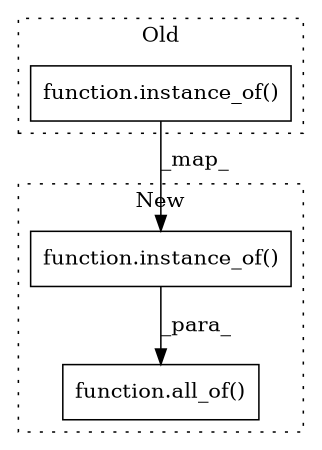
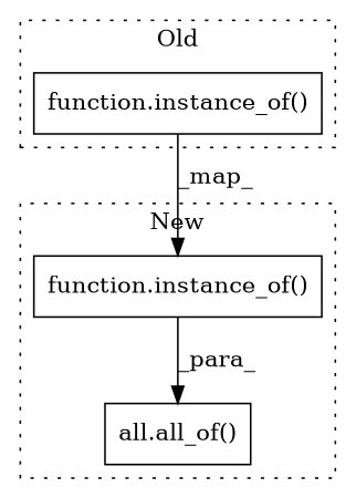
  digraph {
    node [a=75 l="12,1" shape=box]
    n1 [label="function.instance_of()" s="8987,9008"]
-   n2 [l="16,6" label="function.all_of()" s="9051,9302"]
+   n2 [l="16,6" label="all.all_of()" s="9051,9302"]
    n3 [label="function.instance_of()" s="9038,9053"]
    subgraph cluster_1 {
      label=New
      style=dotted
      n1
      n2
    }
    subgraph cluster_2 {
      label=Old
      style=dotted
      n3
    }
    n1 -> n2 [label=_para_]
    n3 -> n1 [label=_map_]
  }
